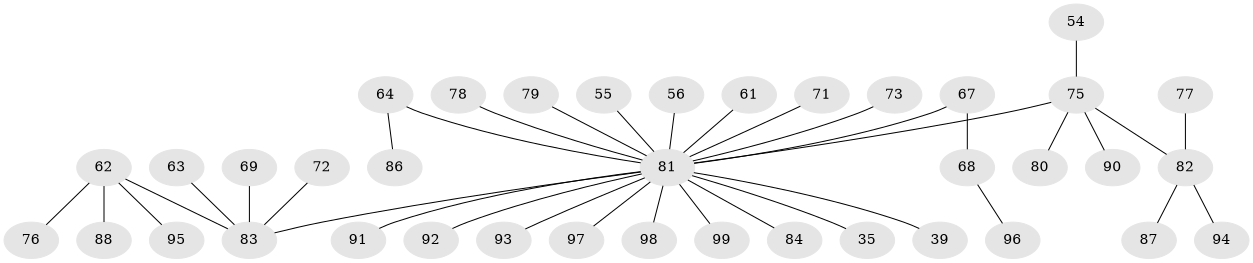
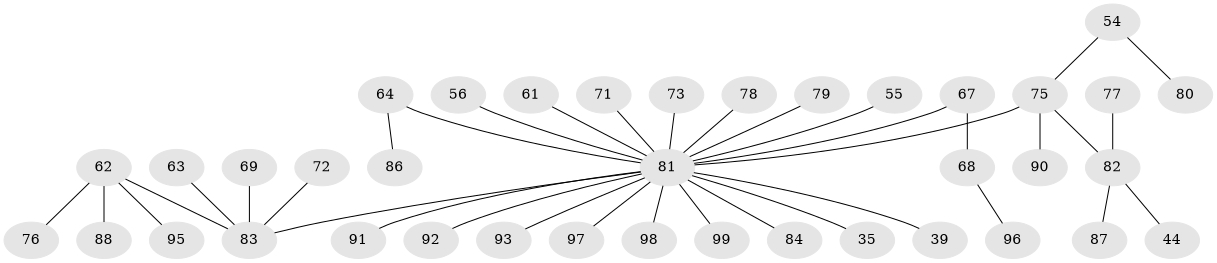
  graph {
    node [color=gray90 style=filled]
    75 [super="+58"]
    81 [super="+23+74+42+43+53+65+48"]
    80
    82 [super="+38+70+50"]
    90
    54
    83 [super="+51+66"]
    84
    n9 [label=35]
    n10 [label=39]
    91
    92
    93
    97
    98
    99
    55
    56
    61
    62 [super="+28+49+46+60"]
    76
    88
    95
    63
    64
    86
    67
    68
    96
    69
    71
    72 [super="+52"]
    73
    87
-   94
+   94 [label=44]
    77
    78
    79
    75 -- 81
-   75 -- 80
+   54 -- 80
    75 -- 82
    75 -- 90
    81 -- 83
    81 -- 84
    81 -- n9
    81 -- n10
    81 -- 91
    81 -- 92
    81 -- 93
    81 -- 97
    81 -- 98
    81 -- 99
    82 -- 87
    82 -- 94
    54 -- 75
    55 -- 81
    56 -- 81
    61 -- 81
    62 -- 83
    62 -- 76
    62 -- 88
    62 -- 95
    63 -- 83
    64 -- 81
    64 -- 86
    67 -- 81
    67 -- 68
    68 -- 96
    69 -- 83
    71 -- 81
    72 -- 83
    73 -- 81
    77 -- 82
    78 -- 81
    79 -- 81
  }
